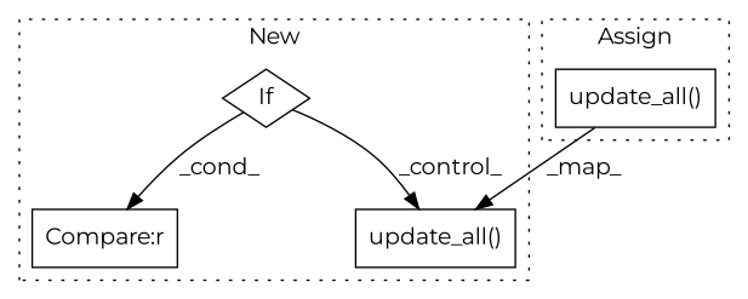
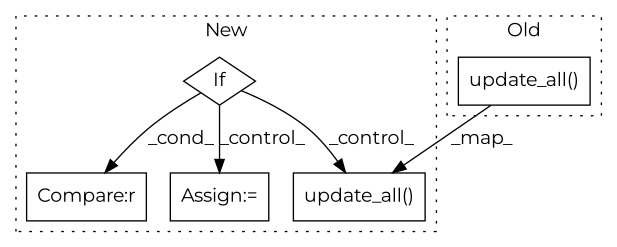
  digraph {
    fontname=Montserrat
    node [a=75 fontname=Montserrat l="13,1" shape=box]
    edge [fontname=Montserrat]
    n1 [label="update_all()" s="6314,6373"]
    n2 [a=96 l="3,95" label=If s="5925,5945" shape=diamond]
    n3 [a=40 l=17 label="Compare:r" s=5928]
+   n4 [a=68 l=3 label="Assign:=" s=6815]
    n5 [label="update_all()" s="6183,6242"]
    subgraph cluster_1 {
      label=New
      style=dotted
      n1
      n2
      n3
+     n4
    }
    subgraph cluster_2 {
-     label=Assign
+     label=Old
      style=dotted
      n5
    }
    n2 -> n1 [label=_control_]
    n2 -> n3 [label=_cond_]
+   n2 -> n4 [label=_control_]
    n5 -> n1 [label=_map_]
  }
